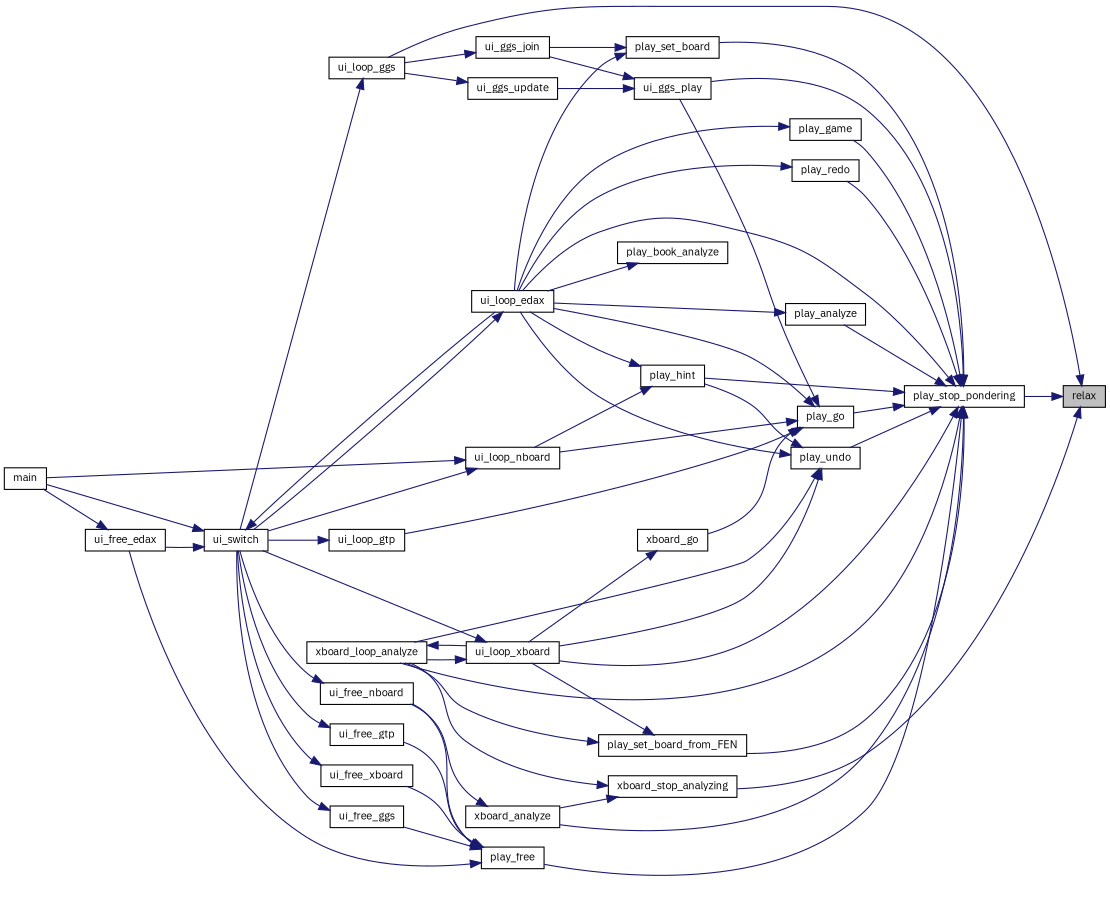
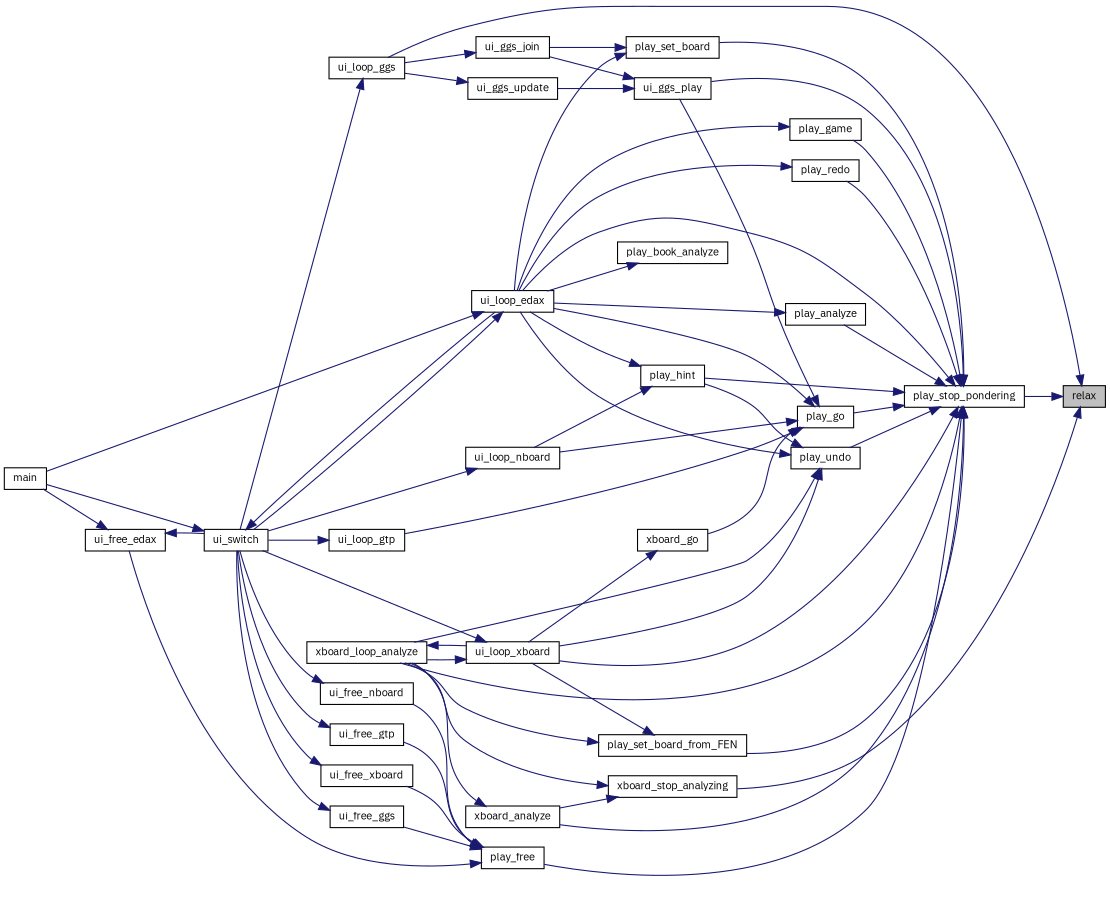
  digraph {
    fontname="IBM Plex Sans"
    rankdir=RL
    node [color=black fontname="IBM Plex Sans" fontsize=10 shape=record]
    edge [color=midnightblue dir=back fontname="IBM Plex Sans" fontsize=10 labelfontname=FreeSans labelfontsize=10 style=solid]
    n1 [fillcolor=grey75 fontcolor=black height=0.2 label=relax style=filled width=0.4]
    n2 [height=0.2 label=play_stop_pondering width=0.4]
    n3 [height=0.2 label=ui_loop_ggs width=0.4]
    n4 [height=0.2 label=xboard_stop_analyzing width=0.4]
    n5 [height=0.2 label=play_analyze width=0.4]
    n6 [height=0.2 label=ui_loop_edax width=0.4]
    n7 [height=0.2 label=play_free width=0.4]
    n8 [height=0.2 label=play_game width=0.4]
    n9 [height=0.2 label=play_go width=0.4]
    n10 [height=0.2 label=ui_ggs_play width=0.4]
    n11 [height=0.2 label=ui_loop_xboard width=0.4]
    n12 [height=0.2 label=xboard_loop_analyze width=0.4]
    n13 [height=0.2 label=play_hint width=0.4]
    n14 [height=0.2 label=play_redo width=0.4]
    n15 [height=0.2 label=play_set_board width=0.4]
    n16 [height=0.2 label=play_set_board_from_FEN width=0.4]
    n17 [height=0.2 label=play_undo width=0.4]
    n18 [height=0.2 label=xboard_analyze width=0.4]
    n19 [height=0.2 label=ui_switch width=0.4]
    n20 [height=0.2 label=main width=0.4]
    n21 [height=0.2 label=play_book_analyze width=0.4]
    n22 [height=0.2 label=ui_free_edax width=0.4]
    n23 [height=0.2 label=ui_free_ggs width=0.4]
    n24 [height=0.2 label=ui_free_gtp width=0.4]
    n25 [height=0.2 label=ui_free_nboard width=0.4]
    n26 [height=0.2 label=ui_free_xboard width=0.4]
    n27 [height=0.2 label=ui_loop_gtp width=0.4]
    n28 [height=0.2 label=ui_loop_nboard width=0.4]
    n29 [height=0.2 label=xboard_go width=0.4]
    n30 [height=0.2 label=ui_ggs_join width=0.4]
    n31 [height=0.2 label=ui_ggs_update width=0.4]
    n1 -> n2
    n1 -> n3
    n1 -> n4
    n2 -> n5
    n2 -> n6
    n2 -> n7
    n2 -> n8
    n2 -> n9
    n2 -> n10
    n2 -> n11
    n2 -> n12
    n2 -> n13
    n2 -> n14
    n2 -> n15
    n2 -> n16
    n2 -> n17
    n2 -> n18
    n3 -> n19
    n4 -> n12
    n4 -> n18
    n5 -> n6
    n6 -> n19
-   n28 -> n20
+   n6 -> n20
    n7 -> n22
    n7 -> n23
    n7 -> n24
    n7 -> n25
    n7 -> n26
    n8 -> n6
    n9 -> n6
    n9 -> n10
    n9 -> n27
    n9 -> n28
    n9 -> n29
    n10 -> n30
    n10 -> n31
    n11 -> n12
    n11 -> n19
    n12 -> n11
    n13 -> n6
    n13 -> n28
    n14 -> n6
    n15 -> n6
    n15 -> n30
    n16 -> n11
    n16 -> n12
    n17 -> n6
    n17 -> n11
    n17 -> n12
    n17 -> n13
-   n18 -> n25
+   n18 -> n12
    n19 -> n6
    n19 -> n20
    n21 -> n6
-   n19 -> n22
+   n22 -> n19
    n22 -> n20
    n23 -> n19
    n24 -> n19
    n25 -> n19
    n26 -> n19
    n27 -> n19
    n28 -> n19
    n29 -> n11
    n30 -> n3
    n31 -> n3
  }
